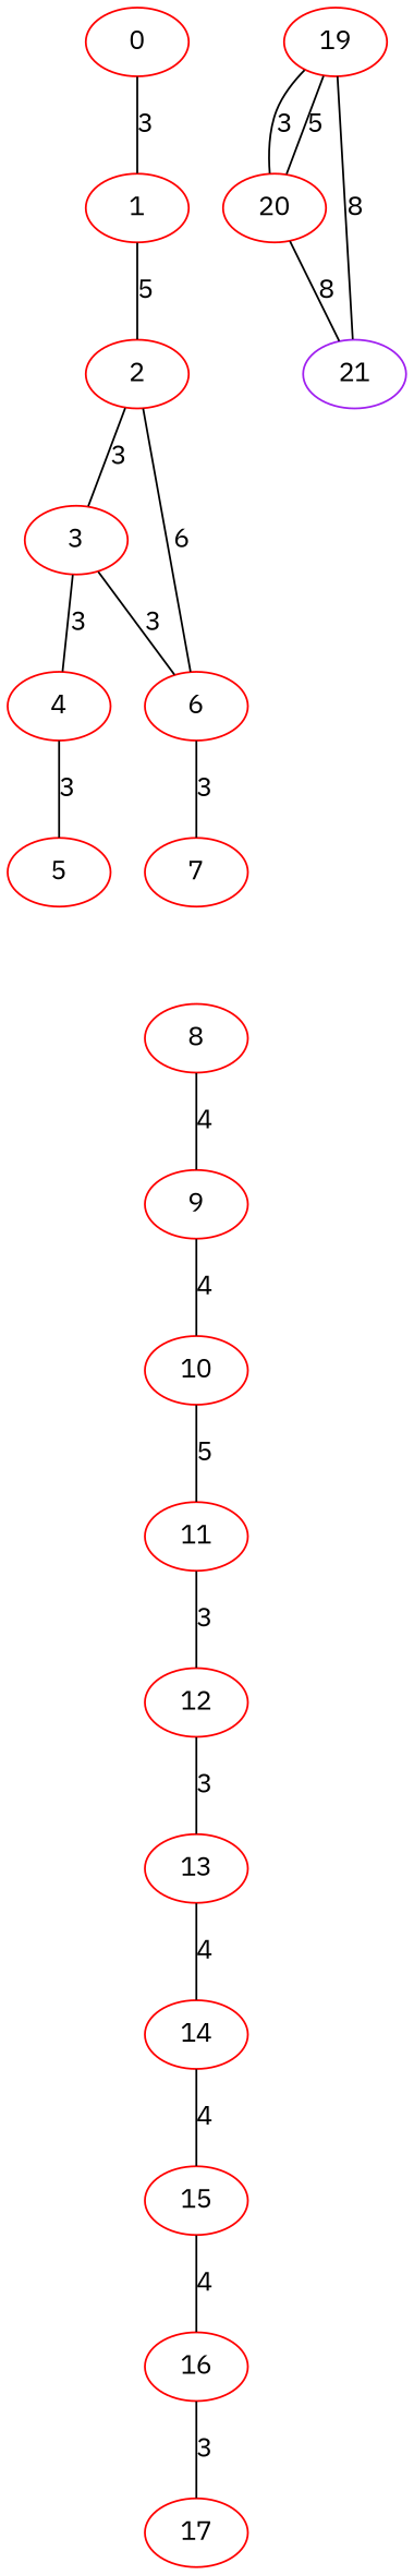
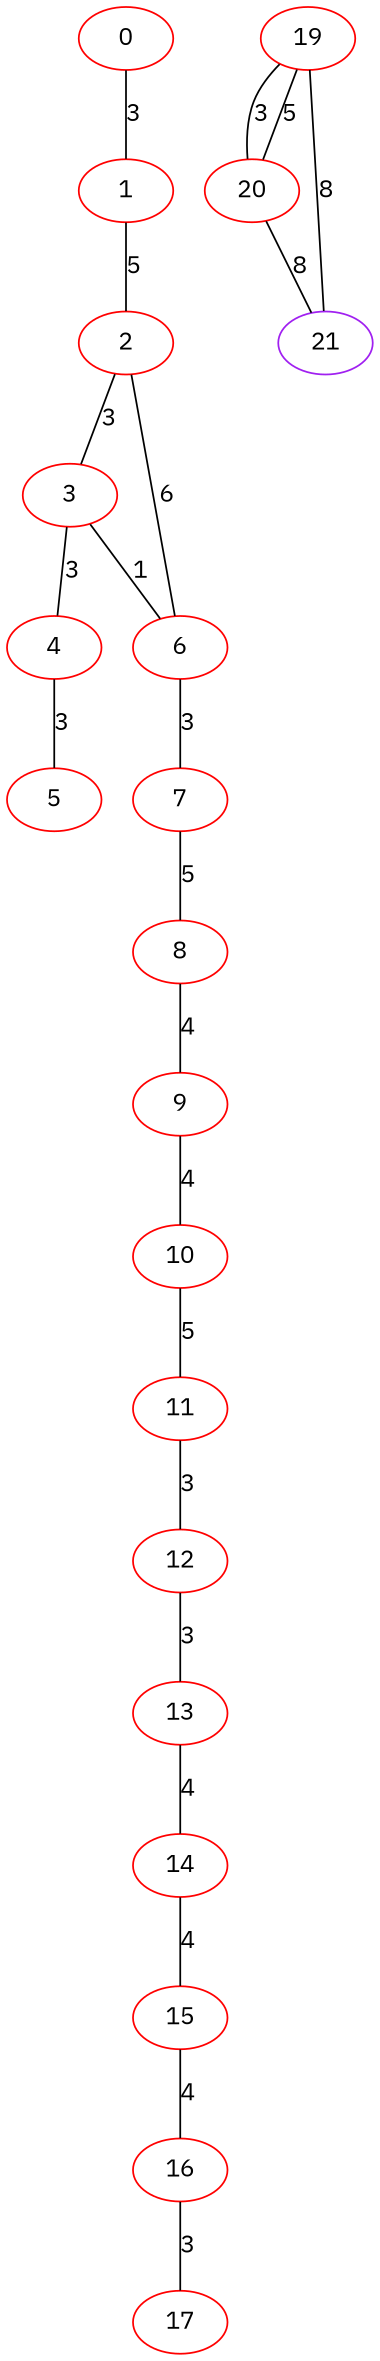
  graph {
    fontname="IBM Plex Sans"
    node [color=red fontname="IBM Plex Sans" weight=1]
    edge [fontname="IBM Plex Sans"]
    0
    1
    2
    3
    6
    4
    7
    5
    8
    9
    10
    11
    12
    13
    14
    15
    16
    17
    19
    20
    21 [color=purple weight=4]
    0 -- 1 [label=3]
    1 -- 2 [label=5]
    2 -- 3 [label=3]
    2 -- 6 [label=6]
-   3 -- 6 [label=3]
+   3 -- 6 [label=1]
    3 -- 4 [label=3]
    6 -- 7 [label=3]
    4 -- 5 [label=3]
+   7 -- 8 [label=5]
    8 -- 9 [label=4]
    9 -- 10 [label=4]
    10 -- 11 [label=5]
    11 -- 12 [label=3]
    12 -- 13 [label=3]
    13 -- 14 [label=4]
    14 -- 15 [label=4]
    15 -- 16 [label=4]
    16 -- 17 [label=3]
    19 -- 20 [label=3]
    19 -- 20 [label=5]
    19 -- 21 [label=8]
    20 -- 21 [label=8]
  }
